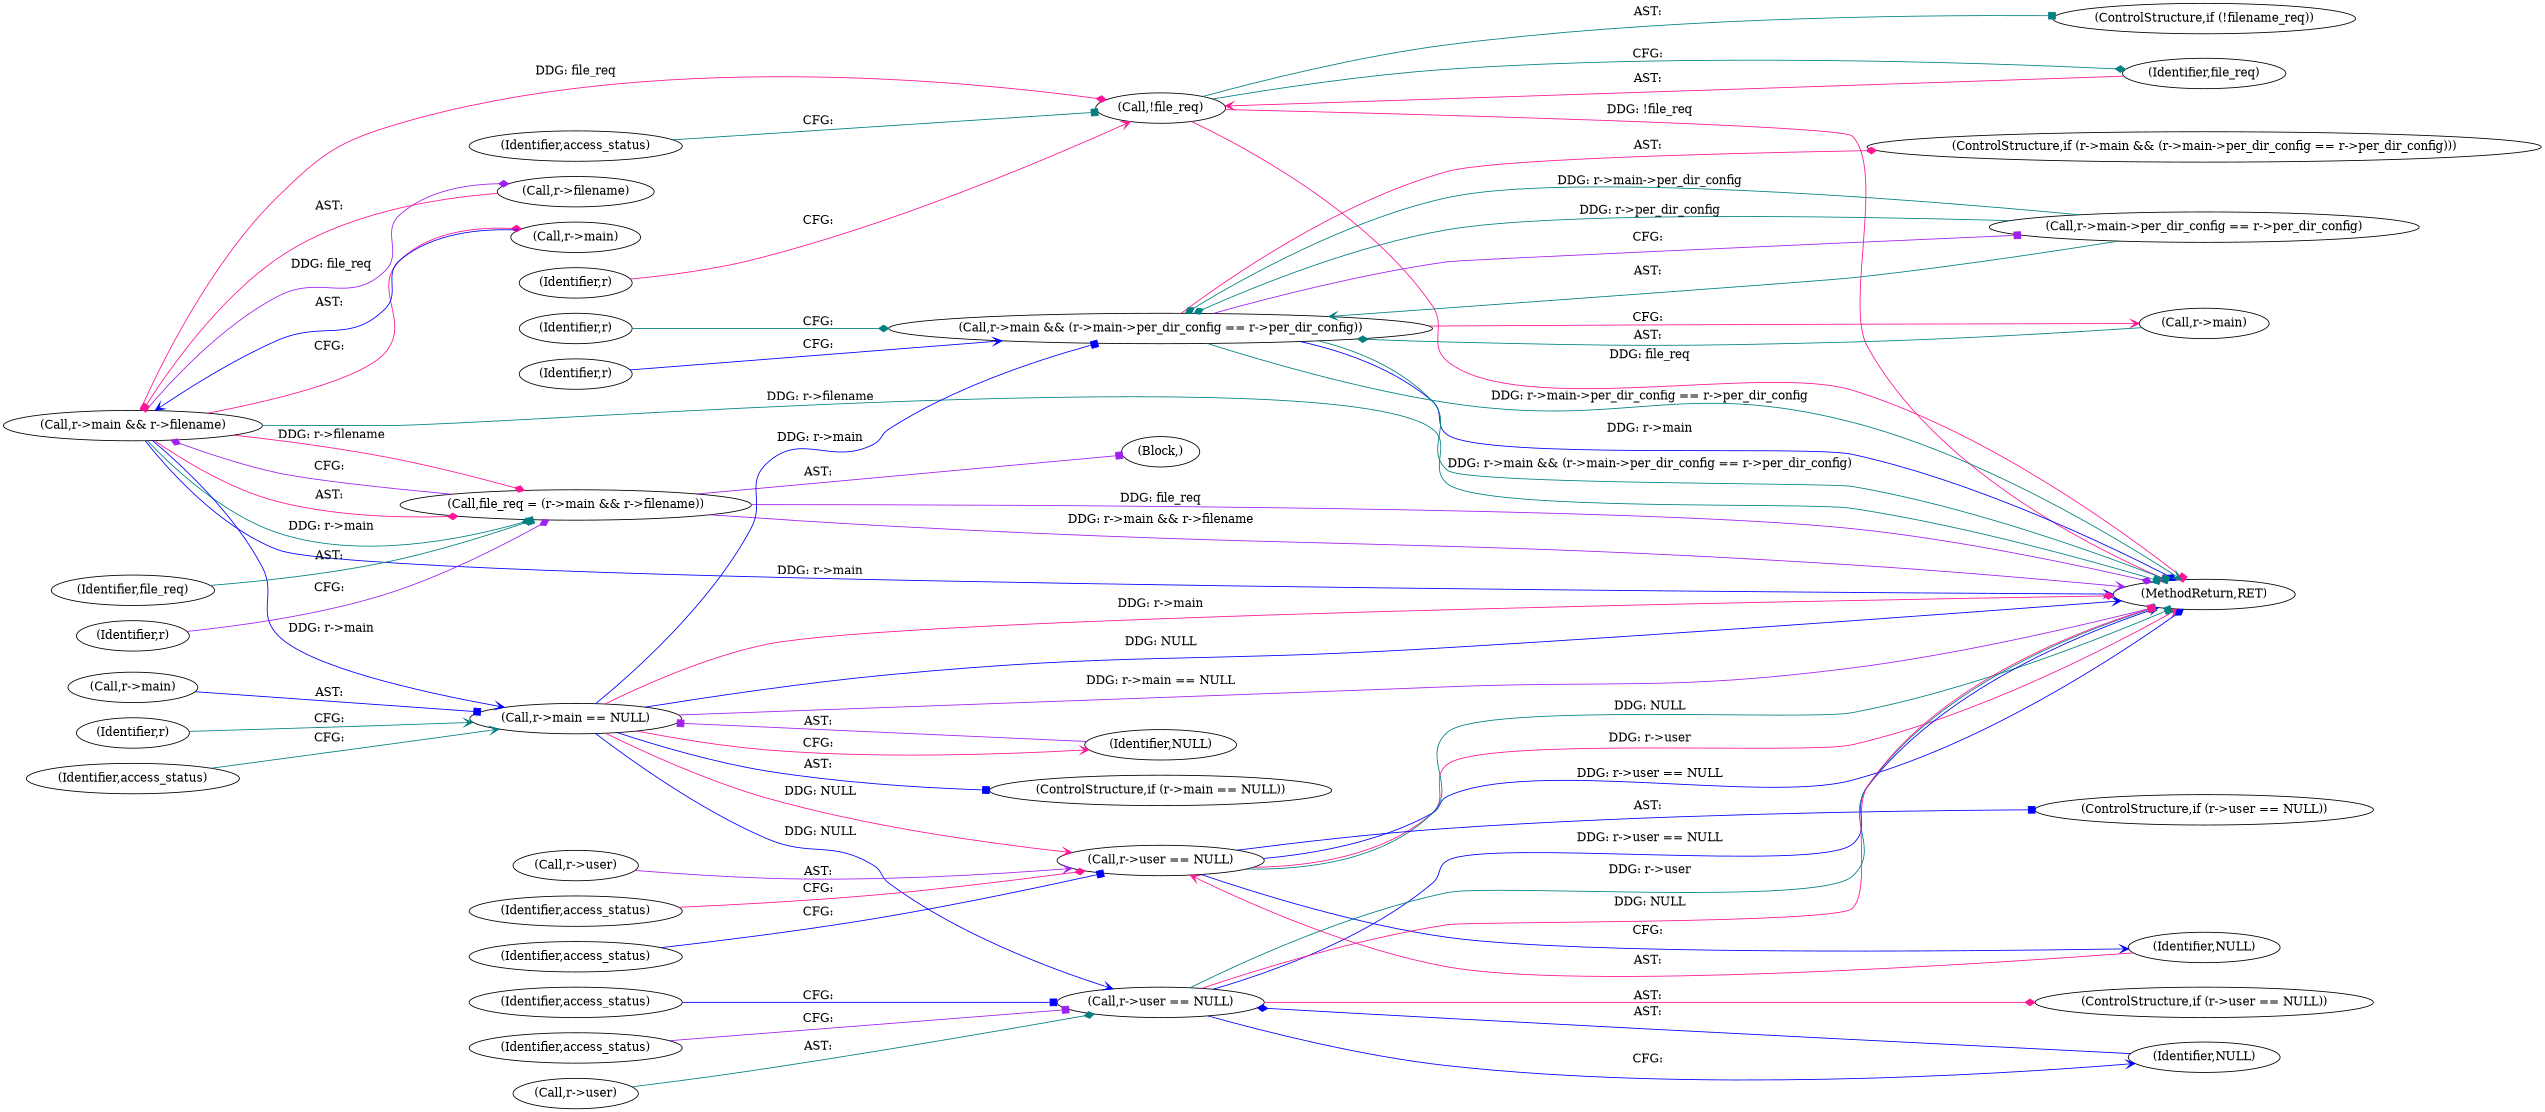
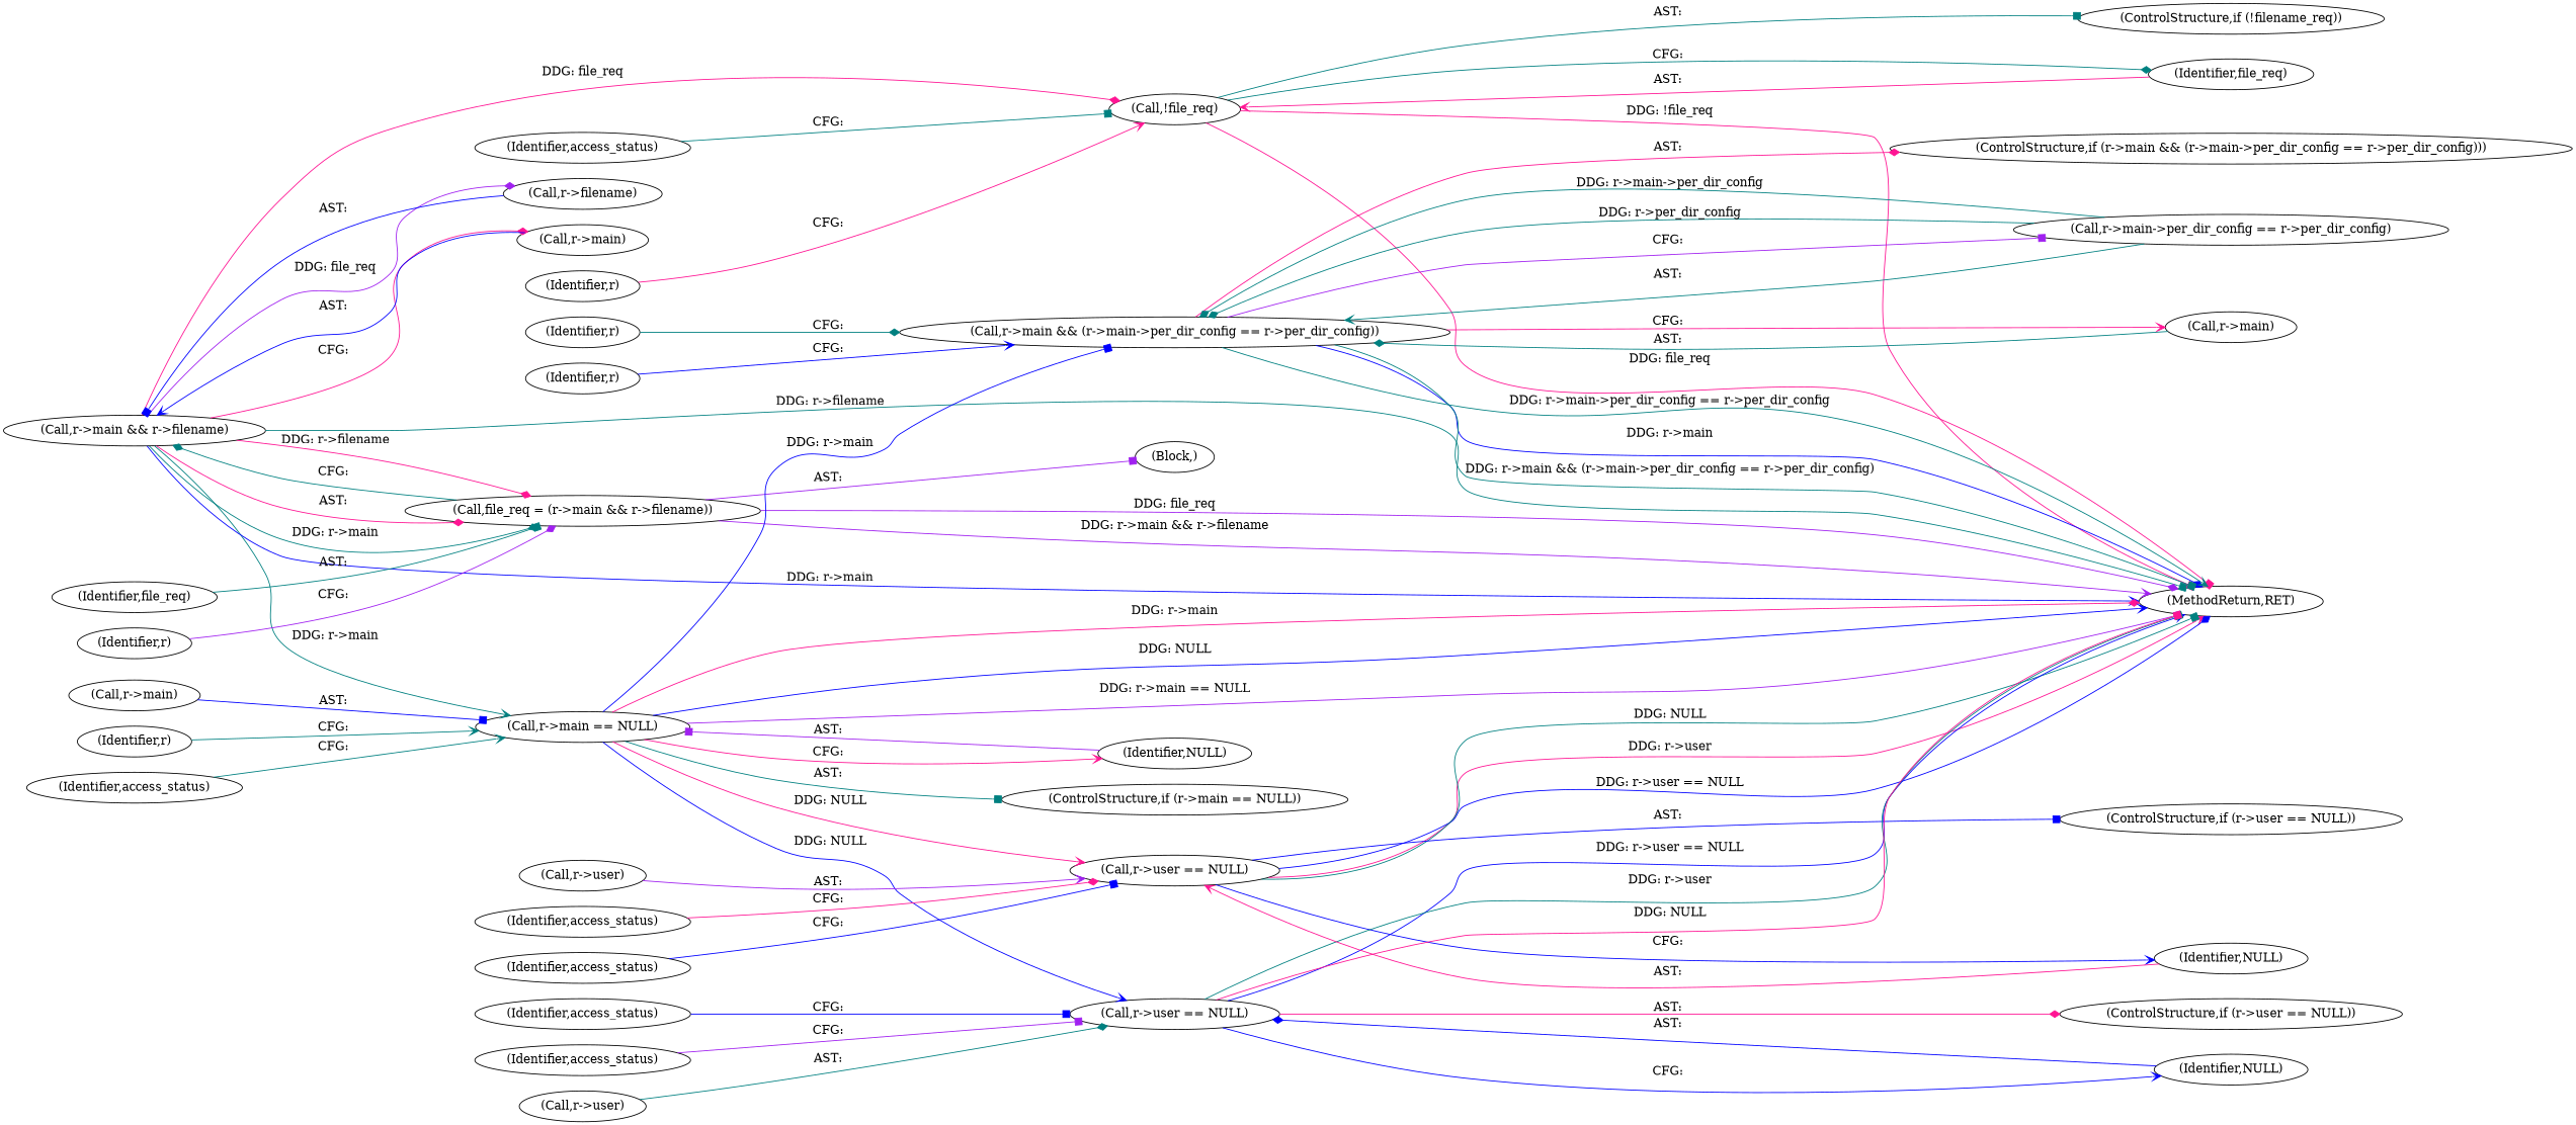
  digraph {
    rankdir=LR
    edge [arrowhead=diamond color=teal]
    n1 [label="(Call,r->main && r->filename)"]
    n2 [label="(Call,file_req = (r->main && r->filename))"]
    n3 [label="(Call,r->main == NULL)"]
    n4 [label="(Call,r->filename)"]
    n5 [label="(MethodReturn,RET)"]
    n6 [label="(Call,r->main)"]
    n7 [label="(Call,!file_req)"]
    n8 [label="(Block,)"]
    n9 [label="(Call,r->main && (r->main->per_dir_config == r->per_dir_config))"]
    n10 [label="(Call,r->user == NULL)"]
    n11 [label="(Call,r->user == NULL)"]
    n12 [label="(Identifier,NULL)"]
    n13 [label="(ControlStructure,if (r->main == NULL))"]
    n14 [label="(ControlStructure,if (!filename_req))"]
    n15 [label="(Identifier,file_req)"]
    n16 [label="(ControlStructure,if (r->main && (r->main->per_dir_config == r->per_dir_config)))"]
    n17 [label="(Call,r->main)"]
    n18 [label="(Call,r->main->per_dir_config == r->per_dir_config)"]
    n19 [label="(Identifier,NULL)"]
    n20 [label="(ControlStructure,if (r->user == NULL))"]
    n21 [label="(Identifier,NULL)"]
    n22 [label="(ControlStructure,if (r->user == NULL))"]
    n23 [label="(Identifier,access_status)"]
    n24 [label="(Identifier,r)"]
    n25 [label="(Call,r->user)"]
    n26 [label="(Identifier,access_status)"]
    n27 [label="(Identifier,r)"]
    n28 [label="(Identifier,r)"]
    n29 [label="(Identifier,r)"]
    n30 [label="(Identifier,file_req)"]
    n31 [label="(Identifier,access_status)"]
    n32 [label="(Identifier,r)"]
    n33 [label="(Call,r->user)"]
    n34 [label="(Identifier,access_status)"]
    n35 [label="(Identifier,access_status)"]
    n36 [label="(Identifier,access_status)"]
    n37 [label="(Call,r->main)"]
    n1 -> n2 [color=deeppink label="AST: "]
    n1 -> n2 [label="DDG: r->main"]
    n1 -> n2 [color=deeppink label="DDG: r->filename"]
-   n1 -> n3 [arrowhead=vee color=blue label="DDG: r->main"]
+   n1 -> n3 [arrowhead=vee label="DDG: r->main"]
    n1 -> n4 [color=purple label="DDG: file_req"]
    n1 -> n5 [arrowhead=box label="DDG: r->filename"]
    n1 -> n5 [arrowhead=vee color=blue label="DDG: r->main"]
    n1 -> n6 [color=deeppink label="CFG: "]
    n1 -> n7 [color=deeppink label="DDG: file_req"]
-   n2 -> n1 [color=purple label="CFG: "]
+   n2 -> n1 [label="CFG: "]
    n2 -> n5 [color=purple label="DDG: file_req"]
    n2 -> n5 [arrowhead=vee color=purple label="DDG: r->main && r->filename"]
    n2 -> n8 [arrowhead=box color=purple label="AST: "]
    n3 -> n5 [arrowhead=box color=purple label="DDG: r->main == NULL"]
    n3 -> n5 [color=deeppink label="DDG: r->main"]
    n3 -> n5 [arrowhead=vee color=blue label="DDG: NULL"]
    n3 -> n9 [arrowhead=box color=blue label="DDG: r->main"]
    n3 -> n10 [arrowhead=vee color=deeppink label="DDG: NULL"]
    n3 -> n11 [arrowhead=vee color=blue label="DDG: NULL"]
    n3 -> n12 [arrowhead=vee color=deeppink label="CFG: "]
-   n3 -> n13 [arrowhead=box color=blue label="AST: "]
-   n4 -> n1 [arrowhead=box color=deeppink label="AST: "]
+   n3 -> n13 [arrowhead=box label="AST: "]
+   n4 -> n1 [arrowhead=box color=blue label="AST: "]
    n6 -> n1 [arrowhead=vee color=blue label="AST: "]
    n7 -> n5 [arrowhead=box color=deeppink label="DDG: file_req"]
    n7 -> n5 [arrowhead=box color=deeppink label="DDG: !file_req"]
    n7 -> n14 [arrowhead=box label="AST: "]
    n7 -> n15 [label="CFG: "]
    n9 -> n5 [color=blue label="DDG: r->main"]
    n9 -> n5 [arrowhead=box label="DDG: r->main && (r->main->per_dir_config == r->per_dir_config)"]
    n9 -> n5 [arrowhead=vee label="DDG: r->main->per_dir_config == r->per_dir_config"]
    n9 -> n16 [color=deeppink label="AST: "]
    n9 -> n17 [arrowhead=vee color=deeppink label="CFG: "]
    n9 -> n18 [arrowhead=box color=purple label="CFG: "]
    n10 -> n5 [arrowhead=vee color=deeppink label="DDG: r->user"]
    n10 -> n5 [color=blue label="DDG: r->user == NULL"]
    n10 -> n5 [arrowhead=box label="DDG: NULL"]
    n10 -> n19 [arrowhead=vee color=blue label="CFG: "]
    n10 -> n20 [arrowhead=box color=blue label="AST: "]
    n11 -> n5 [arrowhead=vee color=blue label="DDG: r->user == NULL"]
    n11 -> n5 [arrowhead=box label="DDG: r->user"]
    n11 -> n5 [arrowhead=box color=deeppink label="DDG: NULL"]
    n11 -> n21 [arrowhead=vee color=blue label="CFG: "]
    n11 -> n22 [color=deeppink label="AST: "]
    n12 -> n3 [arrowhead=box color=purple label="AST: "]
    n15 -> n7 [arrowhead=vee color=deeppink label="AST: "]
    n17 -> n9 [label="AST: "]
    n18 -> n9 [arrowhead=vee label="AST: "]
    n18 -> n9 [label="DDG: r->main->per_dir_config"]
    n18 -> n9 [label="DDG: r->per_dir_config"]
    n19 -> n10 [arrowhead=vee color=deeppink label="AST: "]
    n21 -> n11 [color=blue label="AST: "]
    n23 -> n10 [arrowhead=box color=blue label="CFG: "]
    n24 -> n3 [arrowhead=vee label="CFG: "]
    n25 -> n11 [label="AST: "]
    n26 -> n11 [arrowhead=box color=blue label="CFG: "]
    n27 -> n9 [label="CFG: "]
    n28 -> n9 [arrowhead=vee color=blue label="CFG: "]
    n29 -> n7 [arrowhead=vee color=deeppink label="CFG: "]
    n30 -> n2 [arrowhead=box label="AST: "]
    n31 -> n7 [arrowhead=box label="CFG: "]
    n32 -> n2 [color=purple label="CFG: "]
    n33 -> n10 [arrowhead=vee color=purple label="AST: "]
    n34 -> n3 [arrowhead=vee label="CFG: "]
    n35 -> n10 [color=deeppink label="CFG: "]
    n36 -> n11 [arrowhead=box color=purple label="CFG: "]
    n37 -> n3 [arrowhead=box color=blue label="AST: "]
  }
